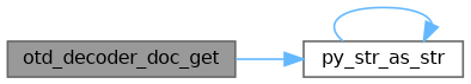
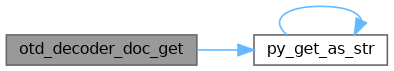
  digraph {
    rankdir=LR
    node [fontname=Helvetica fontsize=10 shape=box style=filled]
    edge [color=steelblue1 fontname=Helvetica fontsize=10 labelfontname=Helvetica labelfontsize=10 style=solid]
    n1 [color=gray40 fillcolor=grey60 fontcolor=black height=0.2 label=otd_decoder_doc_get width=0.4]
-   n2 [color=grey40 fillcolor=white height=0.2 label=py_str_as_str width=0.4]
+   n2 [color=grey40 fillcolor=white height=0.2 label=py_get_as_str width=0.4]
    n1 -> n2
    n2 -> n2
  }
